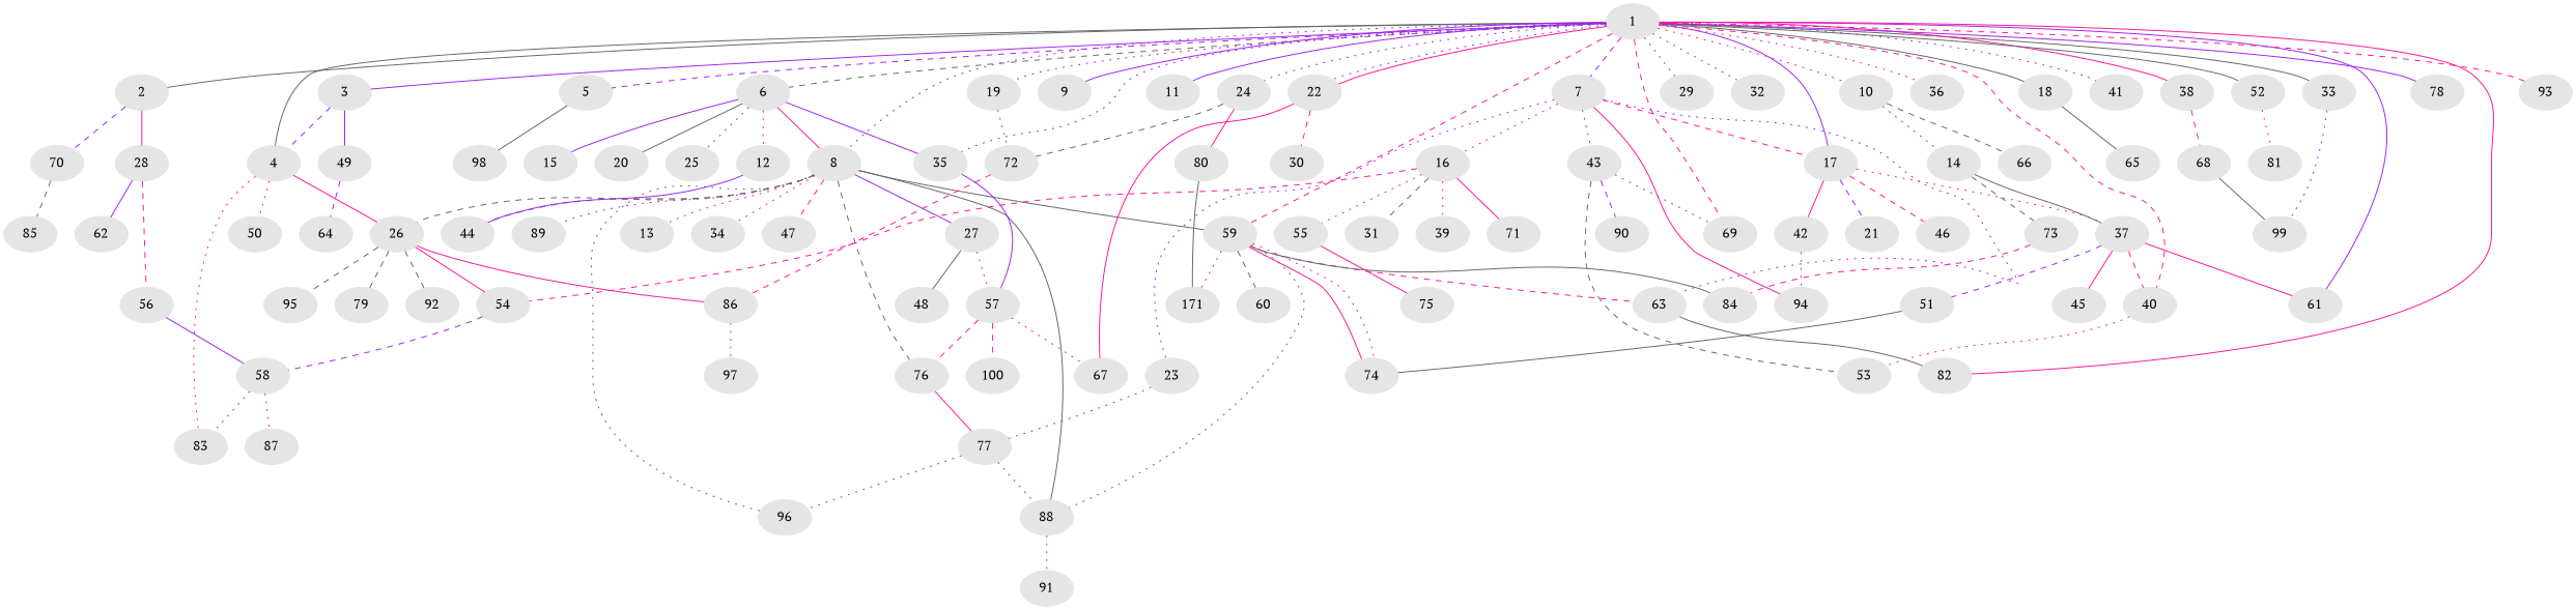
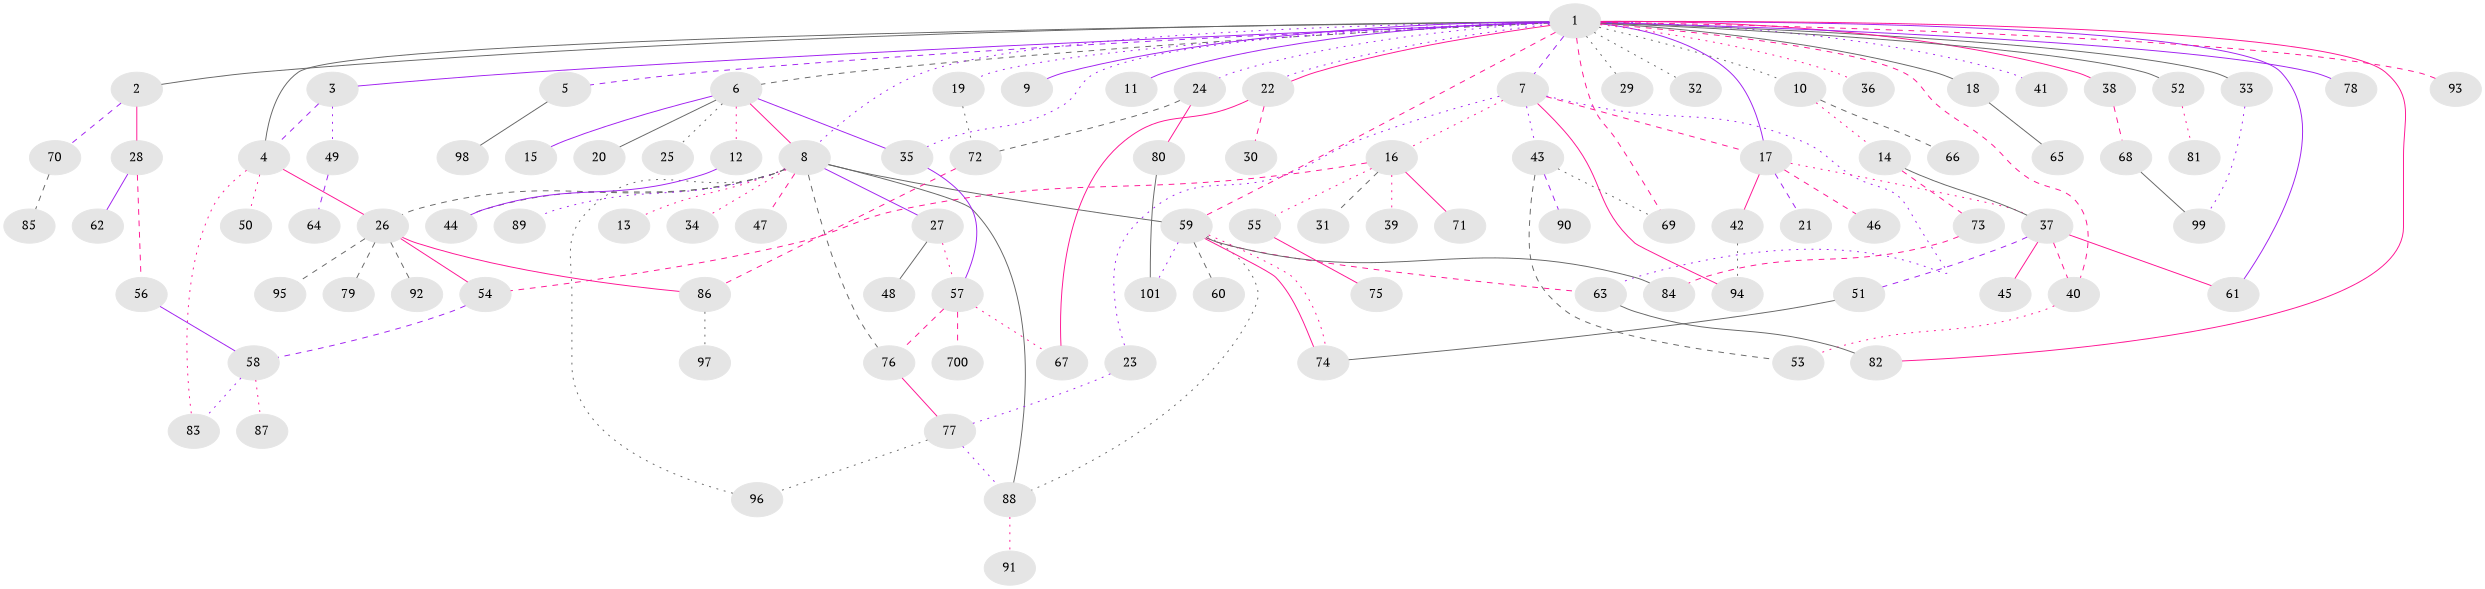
  graph {
    fontname="PT Serif"
    node [color=gray90 fontname="PT Serif" style=filled]
    edge [color=deeppink fontname="PT Serif" style=solid]
    1
    2
    3
    4
    5
    6
    7
    8
    9
    10
    11
    17
    18
    19
    22
    24
    29
    32
    33
    35
    36
    38
    40
    41
    52
    59
    61
    69
    78
    82
    93
    28
    70
    49
    26
    50
    83
    98
    12
    15
    20
    25
    16
    23
    43
    63
    94
    13
    27
    34
    44
    47
    76
    88
    89
    96
    14
    66
    37
    21
    42
    46
    65
    72
    30
    67
    80
    99
    57
    68
    53
    81
    60
    74
    84
-   101 [label=171]
+   101
    56
    62
    85
    64
    54
    79
    86
    92
    95
    31
    39
    55
    71
    77
    90
    48
    91
    73
    45
    51
    58
    75
    97
-   100
+   100 [label=700]
    87
    1 -- 2 [color=gray40]
    1 -- 3 [color=purple]
    1 -- 4 [color=gray40]
    1 -- 5 [color=purple style=dashed]
    1 -- 6 [color=gray40 style=dashed]
    1 -- 7 [color=purple style=dashed]
    1 -- 8 [color=purple style=dotted]
    1 -- 9 [color=purple]
-   1 -- 10 [style=dotted]
+   1 -- 10 [color=gray40 style=dotted]
    1 -- 11 [color=purple]
    1 -- 17 [color=purple]
    1 -- 18 [color=gray40]
    1 -- 19 [color=purple style=dotted]
    1 -- 22 [color=purple style=dotted]
    1 -- 22
    1 -- 24 [color=purple style=dotted]
    1 -- 29 [color=gray40 style=dotted]
    1 -- 32 [color=gray40 style=dotted]
    1 -- 33 [color=gray40]
    1 -- 35 [color=purple style=dotted]
    1 -- 36 [style=dotted]
    1 -- 38
    1 -- 40 [style=dashed]
    1 -- 41 [color=purple style=dotted]
    1 -- 52 [color=gray40]
    1 -- 59 [style=dashed]
    1 -- 61 [color=purple]
    1 -- 69 [style=dashed]
    1 -- 78 [color=purple]
    1 -- 82
    1 -- 93 [style=dashed]
    2 -- 28
    2 -- 70 [color=purple style=dashed]
    3 -- 4 [color=purple style=dashed]
-   3 -- 49 [color=purple]
+   3 -- 49 [color=purple style=dotted]
    4 -- 26
    4 -- 50 [style=dotted]
    4 -- 83 [style=dotted]
    5 -- 98 [color=gray40]
    6 -- 8
    6 -- 35 [color=purple]
    6 -- 12 [style=dotted]
    6 -- 15 [color=purple]
    6 -- 20 [color=gray40]
    6 -- 25 [color=gray40 style=dotted]
    7 -- 17 [style=dashed]
    7 -- 16 [style=dotted]
    7 -- 23 [color=purple style=dotted]
    7 -- 43 [color=purple style=dotted]
    7 -- 63 [color=purple style=dotted]
    7 -- 94
    8 -- 59 [color=gray40]
    8 -- 26 [color=gray40 style=dashed]
    8 -- 13 [style=dotted]
    8 -- 27 [color=purple]
    8 -- 34 [style=dotted]
    8 -- 44 [color=gray40 style=dashed]
    8 -- 47 [style=dashed]
    8 -- 76 [color=gray40 style=dashed]
    8 -- 88 [color=gray40]
    8 -- 89 [color=purple style=dotted]
    8 -- 96 [color=gray40 style=dotted]
    10 -- 14 [style=dotted]
    10 -- 66 [color=gray40 style=dashed]
    17 -- 37 [style=dotted]
    17 -- 21 [color=purple style=dashed]
    17 -- 42
    17 -- 46 [style=dashed]
    18 -- 65 [color=gray40]
    19 -- 72 [color=gray40 style=dotted]
    22 -- 30 [style=dashed]
    22 -- 67
    24 -- 72 [color=gray40 style=dashed]
    24 -- 80
    33 -- 99 [color=purple style=dotted]
    35 -- 57 [color=purple]
    38 -- 68 [style=dashed]
    40 -- 53 [style=dotted]
    52 -- 81 [style=dotted]
    59 -- 63 [style=dashed]
    59 -- 88 [color=gray40 style=dotted]
    59 -- 60 [color=gray40 style=dashed]
    59 -- 74
    59 -- 74 [style=dotted]
    59 -- 84 [color=gray40]
    59 -- 101 [color=purple style=dotted]
    28 -- 56 [style=dashed]
    28 -- 62 [color=purple]
    70 -- 85 [color=gray40 style=dashed]
    49 -- 64 [color=purple style=dashed]
    26 -- 54
    26 -- 79 [color=gray40 style=dashed]
    26 -- 86
    26 -- 92 [color=gray40 style=dashed]
    26 -- 95 [color=gray40 style=dashed]
    12 -- 44 [color=purple]
    16 -- 54 [style=dashed]
    16 -- 31 [color=gray40 style=dashed]
    16 -- 39 [style=dotted]
    16 -- 55 [style=dotted]
    16 -- 71
    23 -- 77 [color=purple style=dotted]
    43 -- 69 [color=gray40 style=dotted]
    43 -- 53 [color=gray40 style=dashed]
    43 -- 90 [color=purple style=dashed]
    63 -- 82 [color=gray40]
    27 -- 57 [style=dotted]
    27 -- 48 [color=gray40]
    76 -- 77
    88 -- 91 [style=dotted]
    14 -- 37 [color=gray40]
-   14 -- 73 [color=gray40 style=dashed]
+   14 -- 73 [style=dashed]
    37 -- 40 [style=dashed]
    37 -- 61
    37 -- 45
    37 -- 51 [color=purple style=dashed]
    42 -- 94 [color=gray40 style=dotted]
    72 -- 86 [style=dashed]
    80 -- 101 [color=gray40]
    57 -- 76 [style=dashed]
    57 -- 67 [style=dotted]
    57 -- 100 [style=dashed]
    68 -- 99 [color=gray40]
    56 -- 58 [color=purple]
    54 -- 58 [color=purple style=dashed]
    86 -- 97 [color=gray40 style=dotted]
    55 -- 75
    77 -- 88 [color=purple style=dotted]
    77 -- 96 [color=gray40 style=dotted]
    73 -- 84 [style=dashed]
    51 -- 74 [color=gray40]
    58 -- 83 [color=purple style=dotted]
    58 -- 87 [style=dotted]
  }
